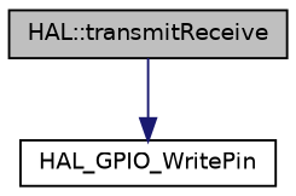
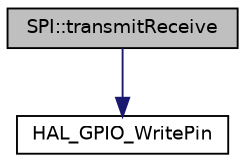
  digraph {
    rankdir=TB
    node [color=black fontname=Helvetica fontsize=10 shape=record style=filled]
-   n1 [fillcolor=grey75 fontcolor=black height=0.2 label="HAL::transmitReceive" width=0.4]
+   n1 [fillcolor=grey75 fontcolor=black height=0.2 label="SPI::transmitReceive" width=0.4]
    n2 [fillcolor=white height=0.2 label=HAL_GPIO_WritePin width=0.4]
    n1 -> n2 [color=midnightblue fontname=Helvetica fontsize=10 labelfontname=Helvetica labelfontsize=10 style=solid arrowhead=normal]
  }
